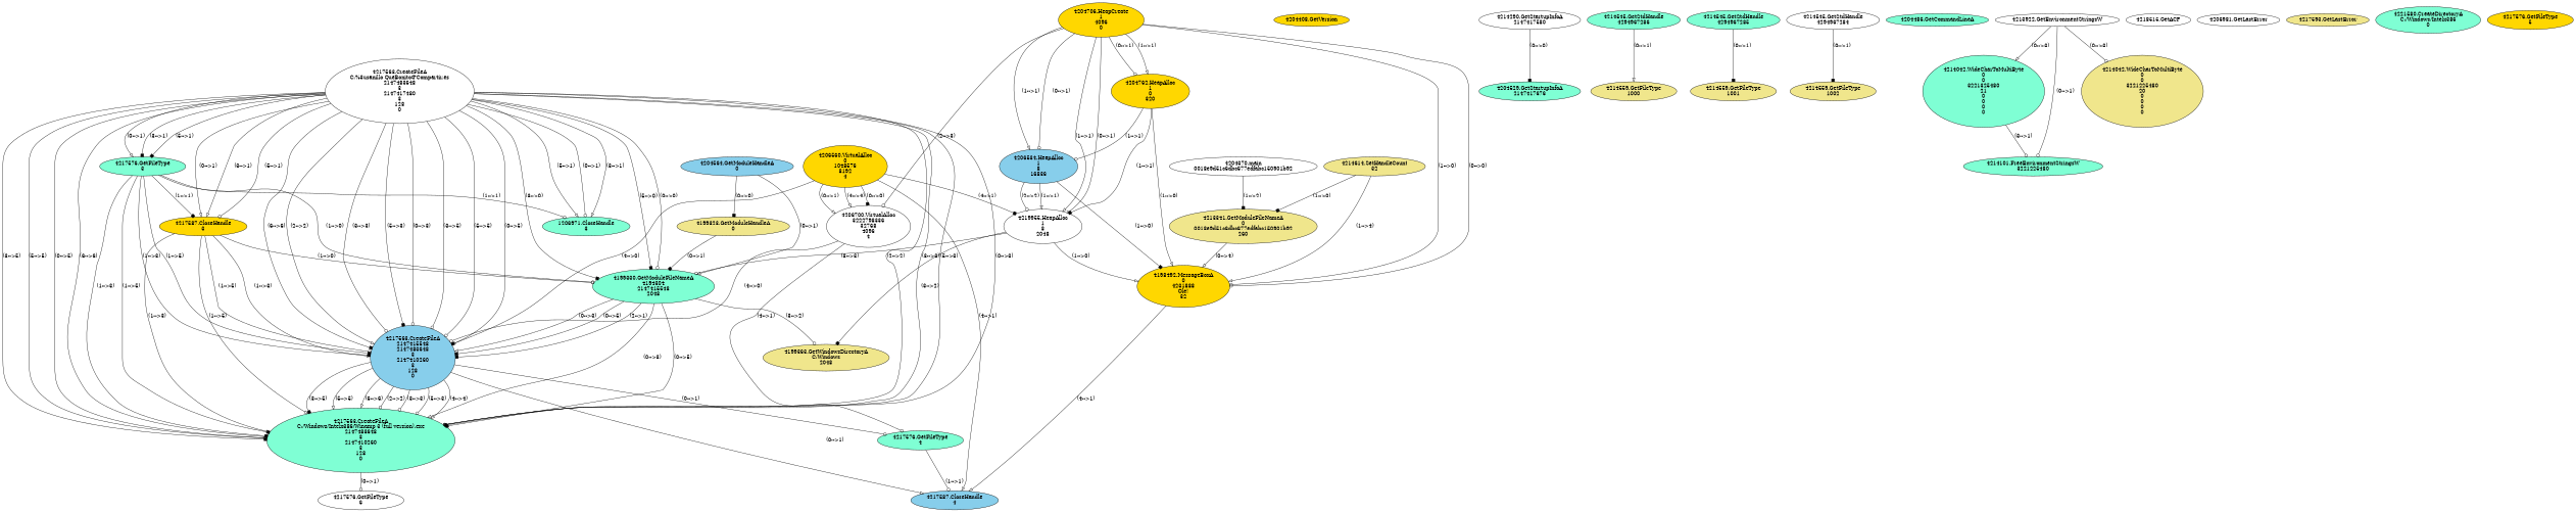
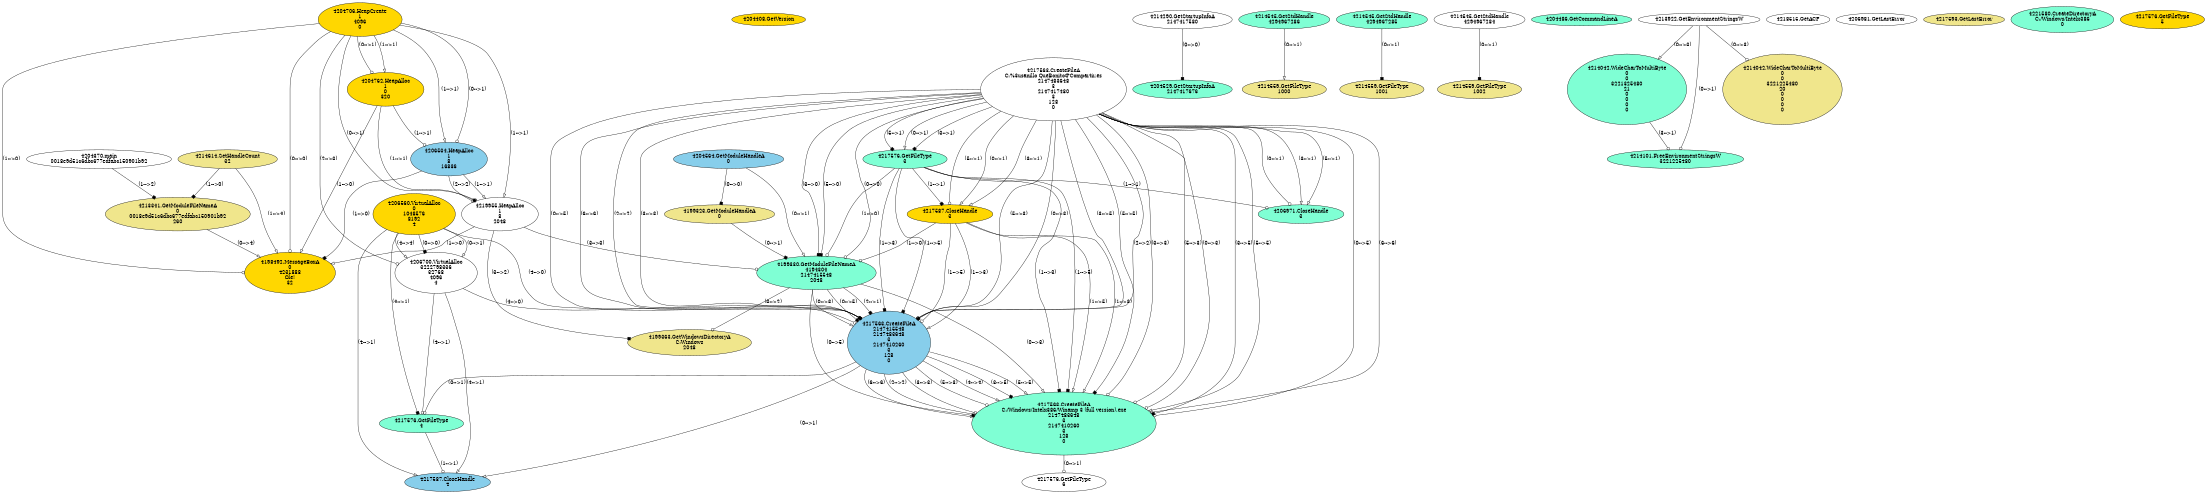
  digraph {
    node [fillcolor=aquamarine style=filled]
    edge [arrowhead=odot]
    n1 [fillcolor=white label="4204370.main\n0018e9d51c6dbc677edfabc150901b92"]
    n2 [fillcolor=khaki label="4213341.GetModuleFileNameA\n0\n0018e9d51c6dbc677edfabc150901b92\n260"]
    n3 [fillcolor=gold label="4198492.MessageBoxA\n0\n4231888\nOle!\n32"]
    n4 [fillcolor=gold label="4204408.GetVersion\n"]
    n5 [fillcolor=gold label="4204706.HeapCreate\n1\n4096\n0"]
    n6 [fillcolor=gold label="4204762.HeapAlloc\n1\n0\n320"]
    n7 [fillcolor=skyblue label="4206534.HeapAlloc\n1\n8\n16836"]
    n8 [fillcolor=white label="4206700.VirtualAlloc\n3222798336\n32768\n4096\n4"]
    n9 [fillcolor=white label="4219955.HeapAlloc\n1\n8\n2048"]
    n10 [fillcolor=skyblue label="4217563.CreateFileA\n2147415548\n2147483648\n3\n2147410260\n3\n128\n0"]
    n11 [label="4217576.GetFileType\n4"]
    n12 [fillcolor=skyblue label="4217587.CloseHandle\n4"]
    n13 [label="4199330.GetModuleFileNameA\n4194304\n2147415548\n2048"]
    n14 [fillcolor=khaki label="4199363.GetWindowsDirectoryA\nC:\Windows\n2048"]
    n15 [fillcolor=gold label="4206560.VirtualAlloc\n0\n1048576\n8192\n4"]
    n16 [label="4217563.CreateFileA\nC:/Windows/Intelx386/Winamp 3 (full version).exe\n2147483648\n3\n2147410260\n3\n128\n0"]
    n17 [fillcolor=white label="4214290.GetStartupInfoA\n2147417580"]
    n18 [label="4204529.GetStartupInfoA\n2147417676"]
    n19 [label="4214545.GetStdHandle\n4294967286"]
    n20 [fillcolor=khaki label="4214559.GetFileType\n1000"]
    n21 [label="4214545.GetStdHandle\n4294967285"]
    n22 [fillcolor=khaki label="4214559.GetFileType\n1001"]
    n23 [fillcolor=white label="4214545.GetStdHandle\n4294967284"]
    n24 [fillcolor=khaki label="4214559.GetFileType\n1002"]
    n25 [fillcolor=khaki label="4214614.SetHandleCount\n32"]
    n26 [label="4204486.GetCommandLineA\n"]
    n27 [fillcolor=white label="4213922.GetEnvironmentStringsW\n"]
    n28 [label="4214042.WideCharToMultiByte\n0\n0\n3221325480\n21\n0\n0\n0\n0"]
    n29 [label="4214101.FreeEnvironmentStringsW\n3221225480"]
    n30 [fillcolor=khaki label="4214042.WideCharToMultiByte\n0\n0\n3221225480\n20\n0\n0\n0\n0"]
    n31 [fillcolor=white label="4218515.GetACP\n"]
    n32 [fillcolor=skyblue label="4204564.GetModuleHandleA\n0"]
    n33 [fillcolor=khaki label="4199323.GetModuleHandleA\n0"]
    n34 [fillcolor=white label="4217563.CreateFileA\nC:\Gusanillo QueBonito@Compartir.es\n2147483648\n3\n2147417480\n3\n128\n0"]
    n35 [label="4217576.GetFileType\n3"]
-   n36 [label="1206971.CloseHandle\n3"]
+   n36 [label="4206971.CloseHandle\n3"]
    n37 [fillcolor=gold label="4217587.CloseHandle\n3"]
    n38 [fillcolor=white label="4217576.GetFileType\n6"]
    n39 [fillcolor=white label="4206981.GetLastError\n"]
    n40 [fillcolor=khaki label="4217593.GetLastError\n"]
    n41 [label="4221580.CreateDirectoryA\nC:/Windows/Intelx386\n0"]
    n42 [fillcolor=gold label="4217576.GetFileType\n5"]
    n1 -> n2 [arrowhead=box label="(1-->2)"]
    n2 -> n3 [arrowhead=onormal label="(0-->4)"]
    n5 -> n3 [label="(1-->0)"]
    n5 -> n3 [label="(0-->0)"]
    n5 -> n6 [arrowhead=onormal label="(1-->1)"]
    n5 -> n6 [label="(0-->1)"]
    n5 -> n7 [arrowhead=onormal label="(1-->1)"]
    n5 -> n7 [label="(0-->1)"]
    n5 -> n8 [label="(2-->3)"]
    n5 -> n9 [arrowhead=onormal label="(1-->1)"]
    n5 -> n9 [label="(0-->1)"]
    n6 -> n3 [arrowhead=onormal label="(1-->0)"]
    n6 -> n7 [label="(1-->1)"]
    n6 -> n9 [arrowhead=box label="(1-->1)"]
    n7 -> n3 [arrowhead=box label="(1-->0)"]
    n7 -> n9 [arrowhead=onormal label="(1-->1)"]
    n7 -> n9 [label="(2-->2)"]
    n8 -> n10 [label="(4-->0)"]
    n8 -> n11 [label="(4-->1)"]
-   n3 -> n12 [arrowhead=onormal label="(4-->1)"]
+   n8 -> n12 [arrowhead=onormal label="(4-->1)"]
    n9 -> n3 [arrowhead=onormal label="(1-->0)"]
    n9 -> n13 [label="(3-->3)"]
    n9 -> n14 [arrowhead=box label="(3-->2)"]
    n10 -> n11 [label="(0-->1)"]
    n10 -> n12 [arrowhead=onormal label="(0-->1)"]
    n10 -> n16 [label="(2-->2)"]
    n10 -> n16 [label="(3-->3)"]
    n10 -> n16 [label="(5-->3)"]
    n10 -> n16 [arrowhead=onormal label="(4-->4)"]
    n10 -> n16 [arrowhead=box label="(3-->5)"]
    n10 -> n16 [arrowhead=onormal label="(5-->5)"]
    n10 -> n16 [arrowhead=onormal label="(6-->6)"]
    n11 -> n12 [label="(1-->1)"]
    n13 -> n10 [arrowhead=box label="(2-->1)"]
    n13 -> n10 [arrowhead=onormal label="(0-->3)"]
    n13 -> n10 [arrowhead=box label="(0-->5)"]
    n13 -> n14 [label="(3-->2)"]
    n13 -> n16 [arrowhead=onormal label="(0-->3)"]
    n13 -> n16 [arrowhead=box label="(0-->5)"]
    n15 -> n8 [arrowhead=onormal label="(0-->1)"]
    n15 -> n8 [arrowhead=onormal label="(4-->4)"]
    n15 -> n8 [arrowhead=box label="(0-->0)"]
    n15 -> n10 [arrowhead=box label="(4-->0)"]
-   n15 -> n9 [arrowhead=box label="(4-->1)"]
+   n15 -> n11 [arrowhead=box label="(4-->1)"]
    n15 -> n12 [arrowhead=onormal label="(4-->1)"]
    n16 -> n38 [label="(0-->1)"]
    n17 -> n18 [arrowhead=box label="(0-->0)"]
    n19 -> n20 [arrowhead=onormal label="(0-->1)"]
    n21 -> n22 [arrowhead=box label="(0-->1)"]
    n23 -> n24 [arrowhead=box label="(0-->1)"]
    n25 -> n2 [arrowhead=box label="(1-->0)"]
    n25 -> n3 [arrowhead=onormal label="(1-->4)"]
    n27 -> n28 [arrowhead=onormal label="(0-->3)"]
    n27 -> n29 [label="(0-->1)"]
    n27 -> n30 [label="(0-->3)"]
    n28 -> n29 [label="(3-->1)"]
    n32 -> n13 [arrowhead=onormal label="(0-->1)"]
    n32 -> n33 [arrowhead=box label="(0-->0)"]
    n33 -> n13 [arrowhead=box label="(0-->1)"]
    n34 -> n10 [arrowhead=onormal label="(2-->2)"]
    n34 -> n10 [label="(3-->3)"]
    n34 -> n10 [arrowhead=box label="(5-->3)"]
    n34 -> n10 [label="(0-->3)"]
    n34 -> n10 [label="(3-->5)"]
    n34 -> n10 [label="(5-->5)"]
    n34 -> n10 [arrowhead=onormal label="(0-->5)"]
    n34 -> n10 [arrowhead=box label="(6-->6)"]
    n34 -> n13 [arrowhead=box label="(3-->0)"]
    n34 -> n13 [arrowhead=box label="(5-->0)"]
    n34 -> n13 [label="(0-->0)"]
    n34 -> n16 [arrowhead=box label="(2-->2)"]
    n34 -> n16 [label="(3-->3)"]
    n34 -> n16 [label="(5-->3)"]
    n34 -> n16 [label="(0-->3)"]
    n34 -> n16 [arrowhead=box label="(3-->5)"]
    n34 -> n16 [arrowhead=onormal label="(5-->5)"]
    n34 -> n16 [label="(0-->5)"]
    n34 -> n16 [label="(6-->6)"]
    n34 -> n35 [arrowhead=box label="(3-->1)"]
    n34 -> n35 [arrowhead=box label="(5-->1)"]
    n34 -> n35 [arrowhead=onormal label="(0-->1)"]
    n34 -> n36 [arrowhead=onormal label="(3-->1)"]
    n34 -> n36 [arrowhead=onormal label="(5-->1)"]
    n34 -> n36 [label="(0-->1)"]
    n34 -> n37 [arrowhead=onormal label="(3-->1)"]
    n34 -> n37 [label="(5-->1)"]
    n34 -> n37 [arrowhead=onormal label="(0-->1)"]
    n35 -> n10 [arrowhead=box label="(1-->3)"]
    n35 -> n10 [arrowhead=box label="(1-->5)"]
    n35 -> n13 [label="(1-->0)"]
    n35 -> n16 [arrowhead=box label="(1-->3)"]
    n35 -> n16 [arrowhead=box label="(1-->5)"]
    n35 -> n36 [label="(1-->1)"]
    n35 -> n37 [arrowhead=box label="(1-->1)"]
    n37 -> n10 [arrowhead=onormal label="(1-->3)"]
    n37 -> n10 [label="(1-->5)"]
    n37 -> n13 [label="(1-->0)"]
    n37 -> n16 [arrowhead=onormal label="(1-->3)"]
    n37 -> n16 [arrowhead=onormal label="(1-->5)"]
  }
